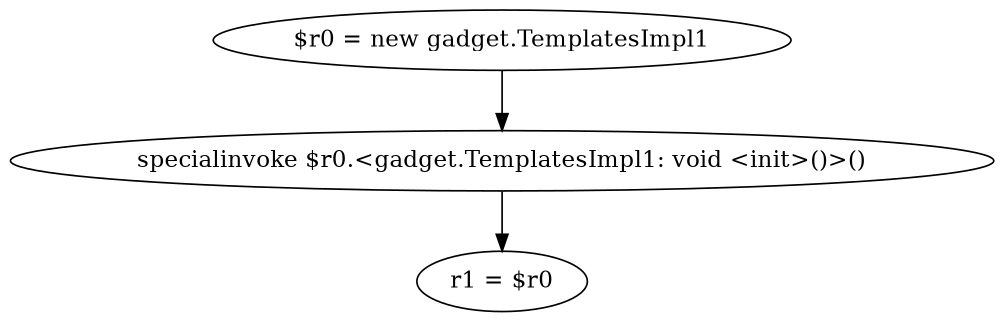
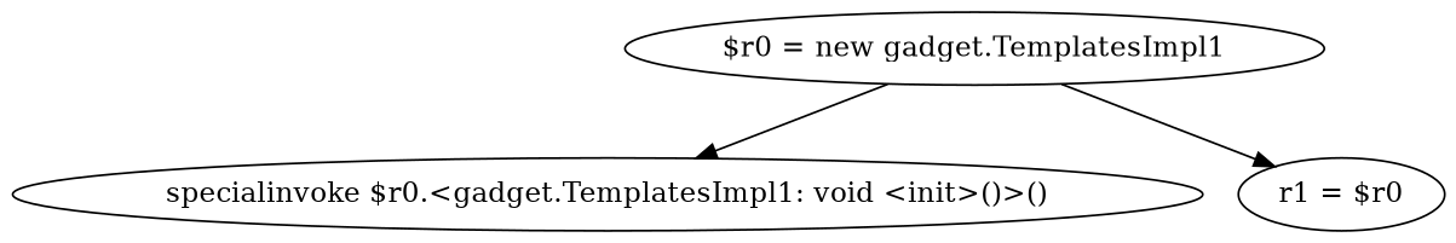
  digraph {
    "$r0 = new gadget.TemplatesImpl1"
    "specialinvoke $r0.<gadget.TemplatesImpl1: void <init>()>()"
    "r1 = $r0"
    "$r0 = new gadget.TemplatesImpl1" -> "specialinvoke $r0.<gadget.TemplatesImpl1: void <init>()>()"
-   "specialinvoke $r0.<gadget.TemplatesImpl1: void <init>()>()" -> "r1 = $r0"
+   "$r0 = new gadget.TemplatesImpl1" -> "r1 = $r0"
  }
